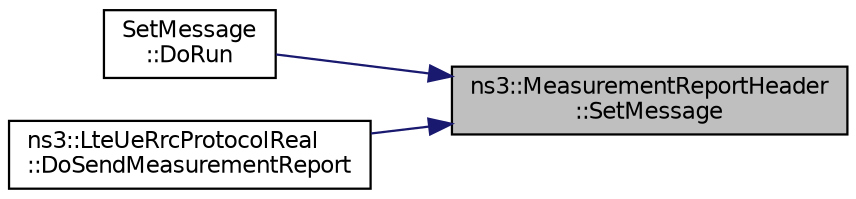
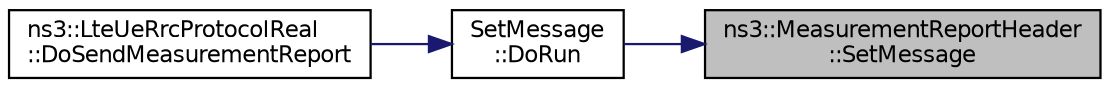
  digraph {
    rankdir=RL
    node [color=black fillcolor=white fontname=Helvetica fontsize=10 shape=record style=filled]
    edge [color=midnightblue dir=back fontname=Helvetica fontsize=10 labelfontname=Helvetica labelfontsize=10 style=solid]
    n1 [fillcolor=grey75 fontcolor=black height=0.2 label="ns3::MeasurementReportHeader\l::SetMessage" width=0.4]
    n2 [height=0.2 label="SetMessage\l::DoRun" width=0.4]
    n3 [height=0.2 label="ns3::LteUeRrcProtocolReal\l::DoSendMeasurementReport" width=0.4]
    n1 -> n2
-   n1 -> n3
+   n2 -> n3
  }
